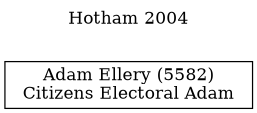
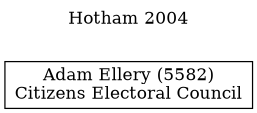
  digraph {
    label="Hotham 2004"
    labelloc=t
    mclimit=10
-   n1 [label="Adam Ellery (5582)\nCitizens Electoral Adam" shape=box]
+   n1 [label="Adam Ellery (5582)\nCitizens Electoral Council" shape=box]
  }
